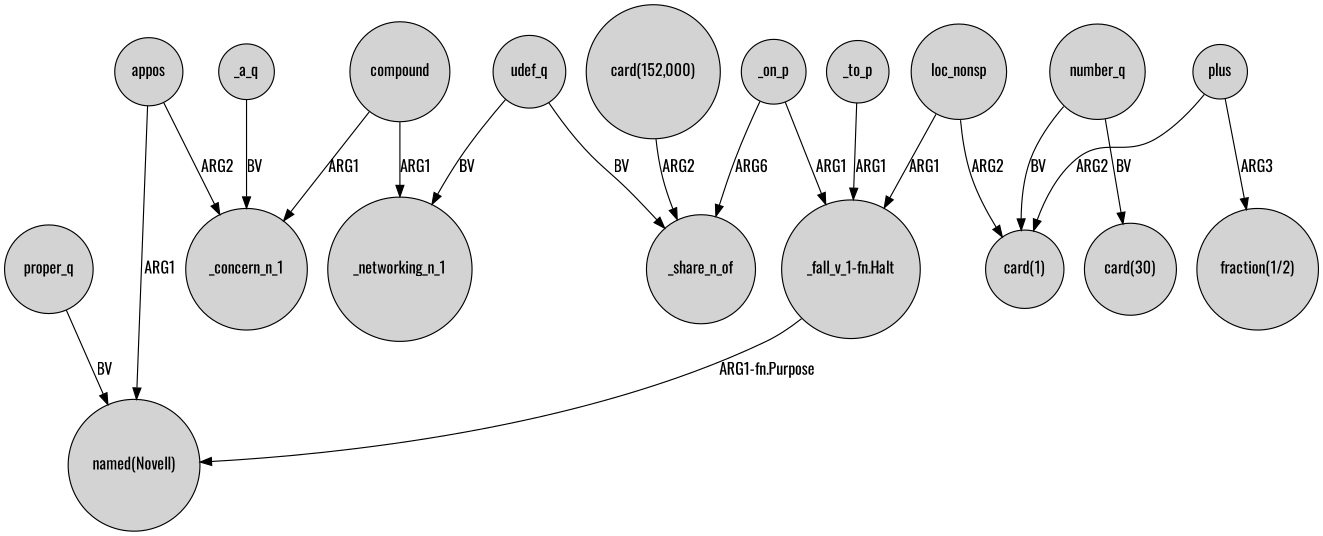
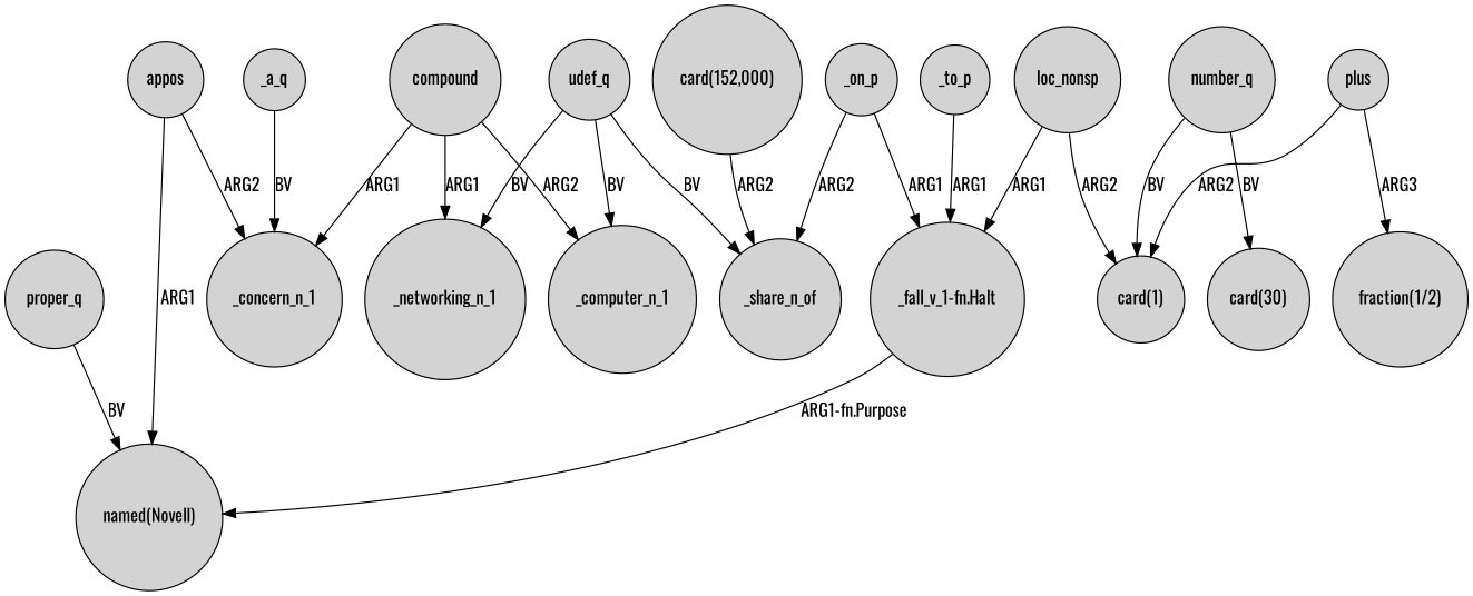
  digraph {
    fontname=Oswald
    node [fontname=Oswald shape=circle style=filled]
    edge [fontname=Oswald]
    "_fall_v_1-fn.Halt"
    "named(Novell)"
    number_q
    "card(1)"
    "card(30)"
    proper_q
    "card(152,000)"
    _share_n_of
    compound
+   _computer_n_1
    _concern_n_1
    _networking_n_1
    appos
    _to_p
    loc_nonsp
    plus
    "fraction(1/2)"
    _on_p
    _a_q
    udef_q
    "_fall_v_1-fn.Halt" -> "named(Novell)" [label="ARG1-fn.Purpose"]
    number_q -> "card(1)" [label=BV]
    number_q -> "card(30)" [label=BV]
    proper_q -> "named(Novell)" [label=BV]
    "card(152,000)" -> _share_n_of [label=ARG2]
+   compound -> _computer_n_1 [label=ARG2]
    compound -> _concern_n_1 [label=ARG1]
    compound -> _networking_n_1 [label=ARG1]
    appos -> "named(Novell)" [label=ARG1]
    appos -> _concern_n_1 [label=ARG2]
    _to_p -> "_fall_v_1-fn.Halt" [label=ARG1]
    loc_nonsp -> "_fall_v_1-fn.Halt" [label=ARG1]
    loc_nonsp -> "card(1)" [label=ARG2]
    plus -> "card(1)" [label=ARG2]
    plus -> "fraction(1/2)" [label=ARG3]
    _on_p -> "_fall_v_1-fn.Halt" [label=ARG1]
-   _on_p -> _share_n_of [label=ARG6]
+   _on_p -> _share_n_of [label=ARG2]
    _a_q -> _concern_n_1 [label=BV]
    udef_q -> _share_n_of [label=BV]
+   udef_q -> _computer_n_1 [label=BV]
    udef_q -> _networking_n_1 [label=BV]
  }
